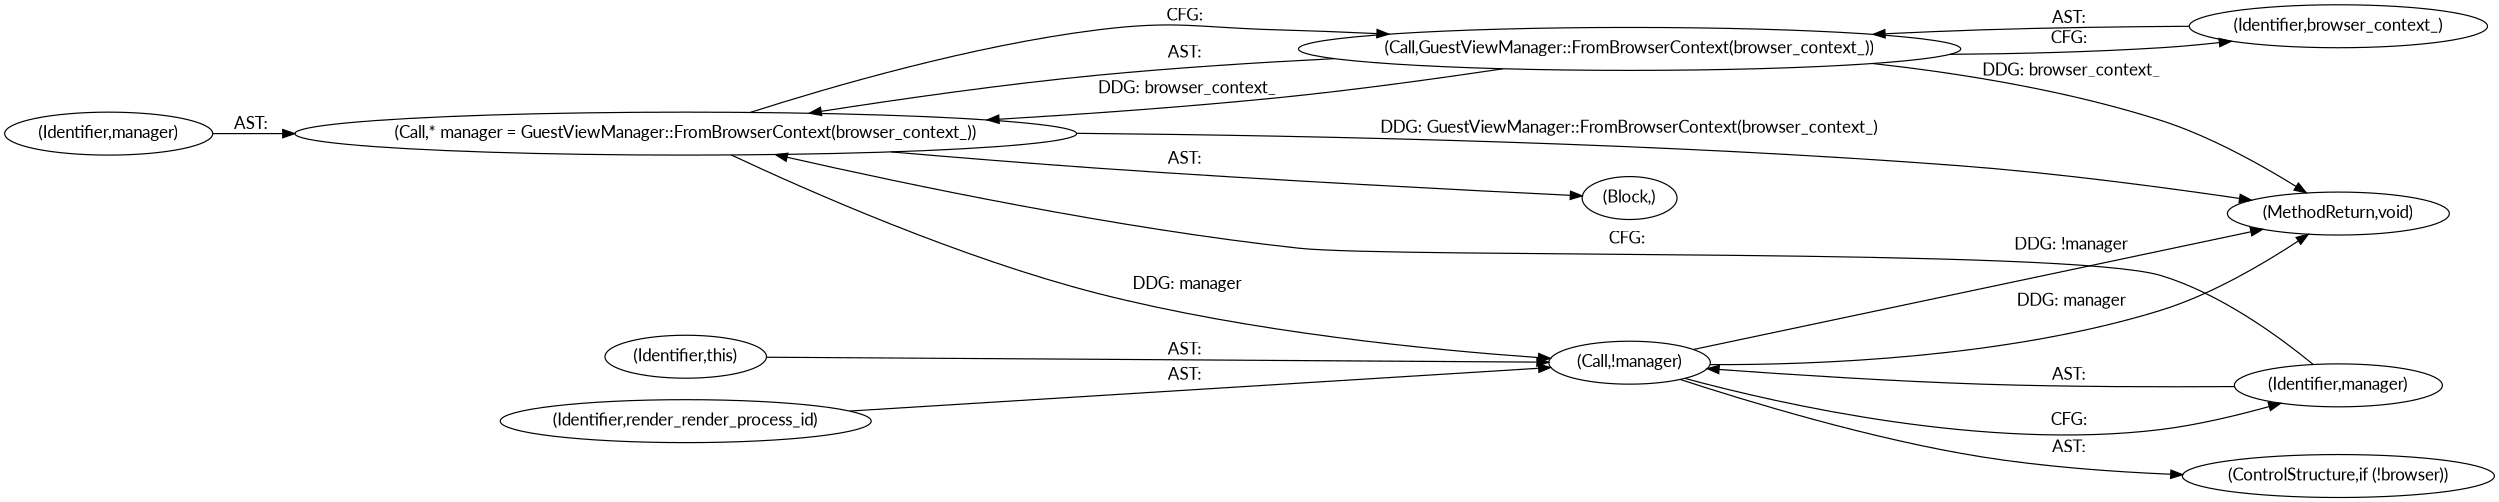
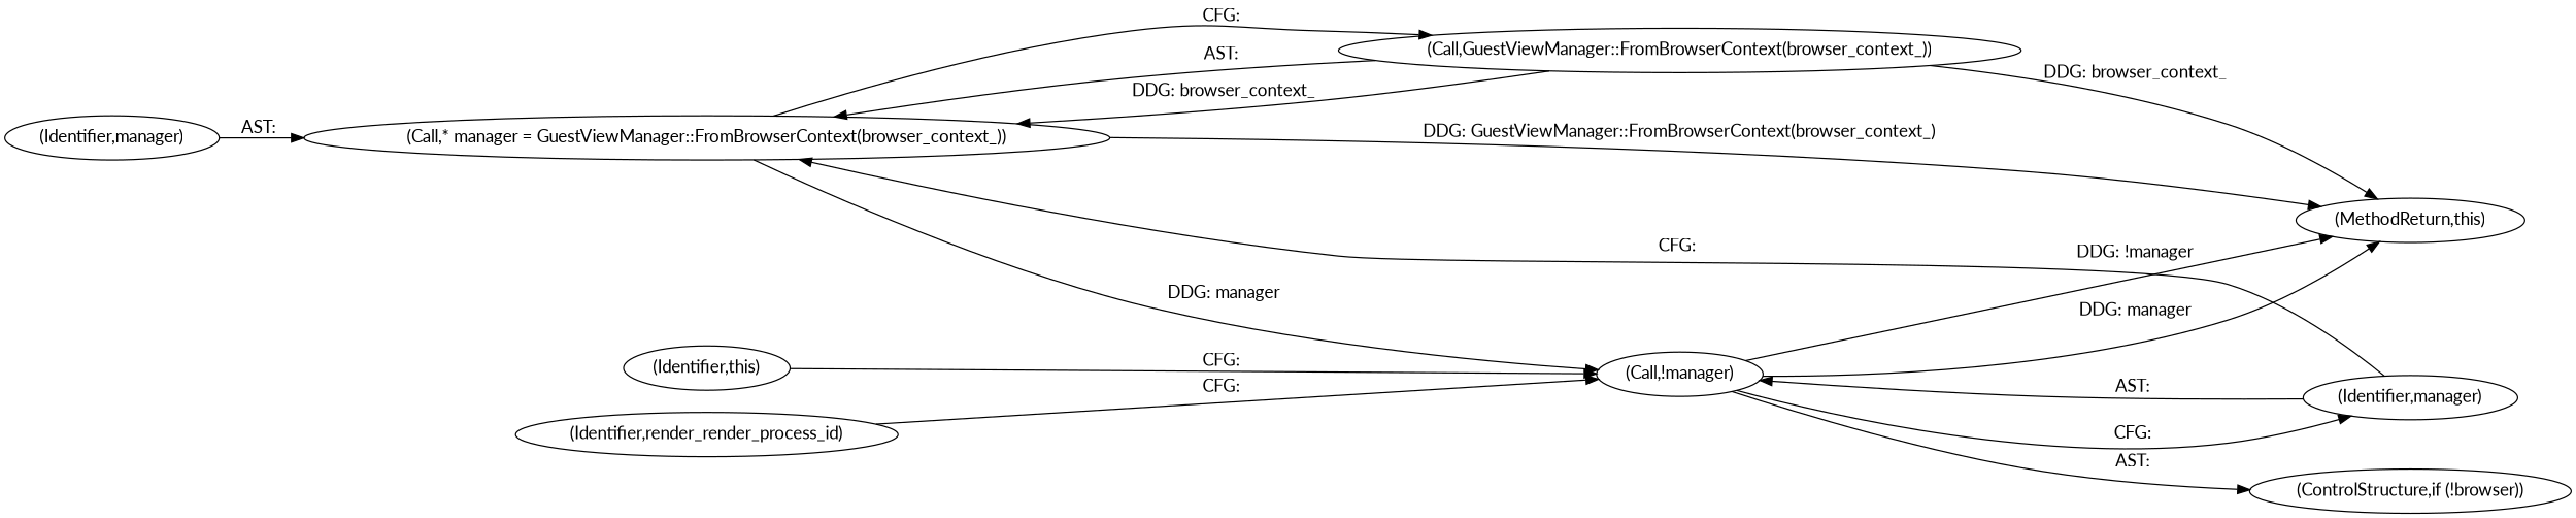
  digraph {
    fontname=Lato
    rankdir=LR
    node [fontname=Lato]
    edge [fontname=Lato]
    n1 [label="(Call,* manager = GuestViewManager::FromBrowserContext(browser_context_))"]
    n2 [label="(Call,GuestViewManager::FromBrowserContext(browser_context_))"]
    n3 [label="(Call,!manager)"]
-   n4 [label="(Block,)"]
-   n5 [label="(MethodReturn,void)"]
-   n6 [label="(Identifier,browser_context_)"]
+   n5 [label="(MethodReturn,this)"]
    n7 [label="(ControlStructure,if (!browser))"]
    n8 [label="(Identifier,manager)"]
    n9 [label="(Identifier,this)"]
    n10 [label="(Identifier,manager)"]
    n11 [label="(Identifier,render_render_process_id)"]
    n1 -> n2 [label="CFG: "]
    n1 -> n3 [label="DDG: manager"]
-   n1 -> n4 [label="AST: "]
    n1 -> n5 [label="DDG: GuestViewManager::FromBrowserContext(browser_context_)"]
    n2 -> n1 [label="AST: "]
    n2 -> n1 [label="DDG: browser_context_"]
    n2 -> n5 [label="DDG: browser_context_"]
-   n2 -> n6 [label="CFG: "]
    n3 -> n5 [label="DDG: !manager"]
    n3 -> n5 [label="DDG: manager"]
    n3 -> n7 [label="AST: "]
    n3 -> n8 [label="CFG: "]
-   n6 -> n2 [label="AST: "]
    n8 -> n1 [label="CFG: "]
    n8 -> n3 [label="AST: "]
-   n9 -> n3 [label="AST: "]
+   n9 -> n3 [label="CFG: "]
    n10 -> n1 [label="AST: "]
-   n11 -> n3 [label="AST: "]
+   n11 -> n3 [label="CFG: "]
  }
